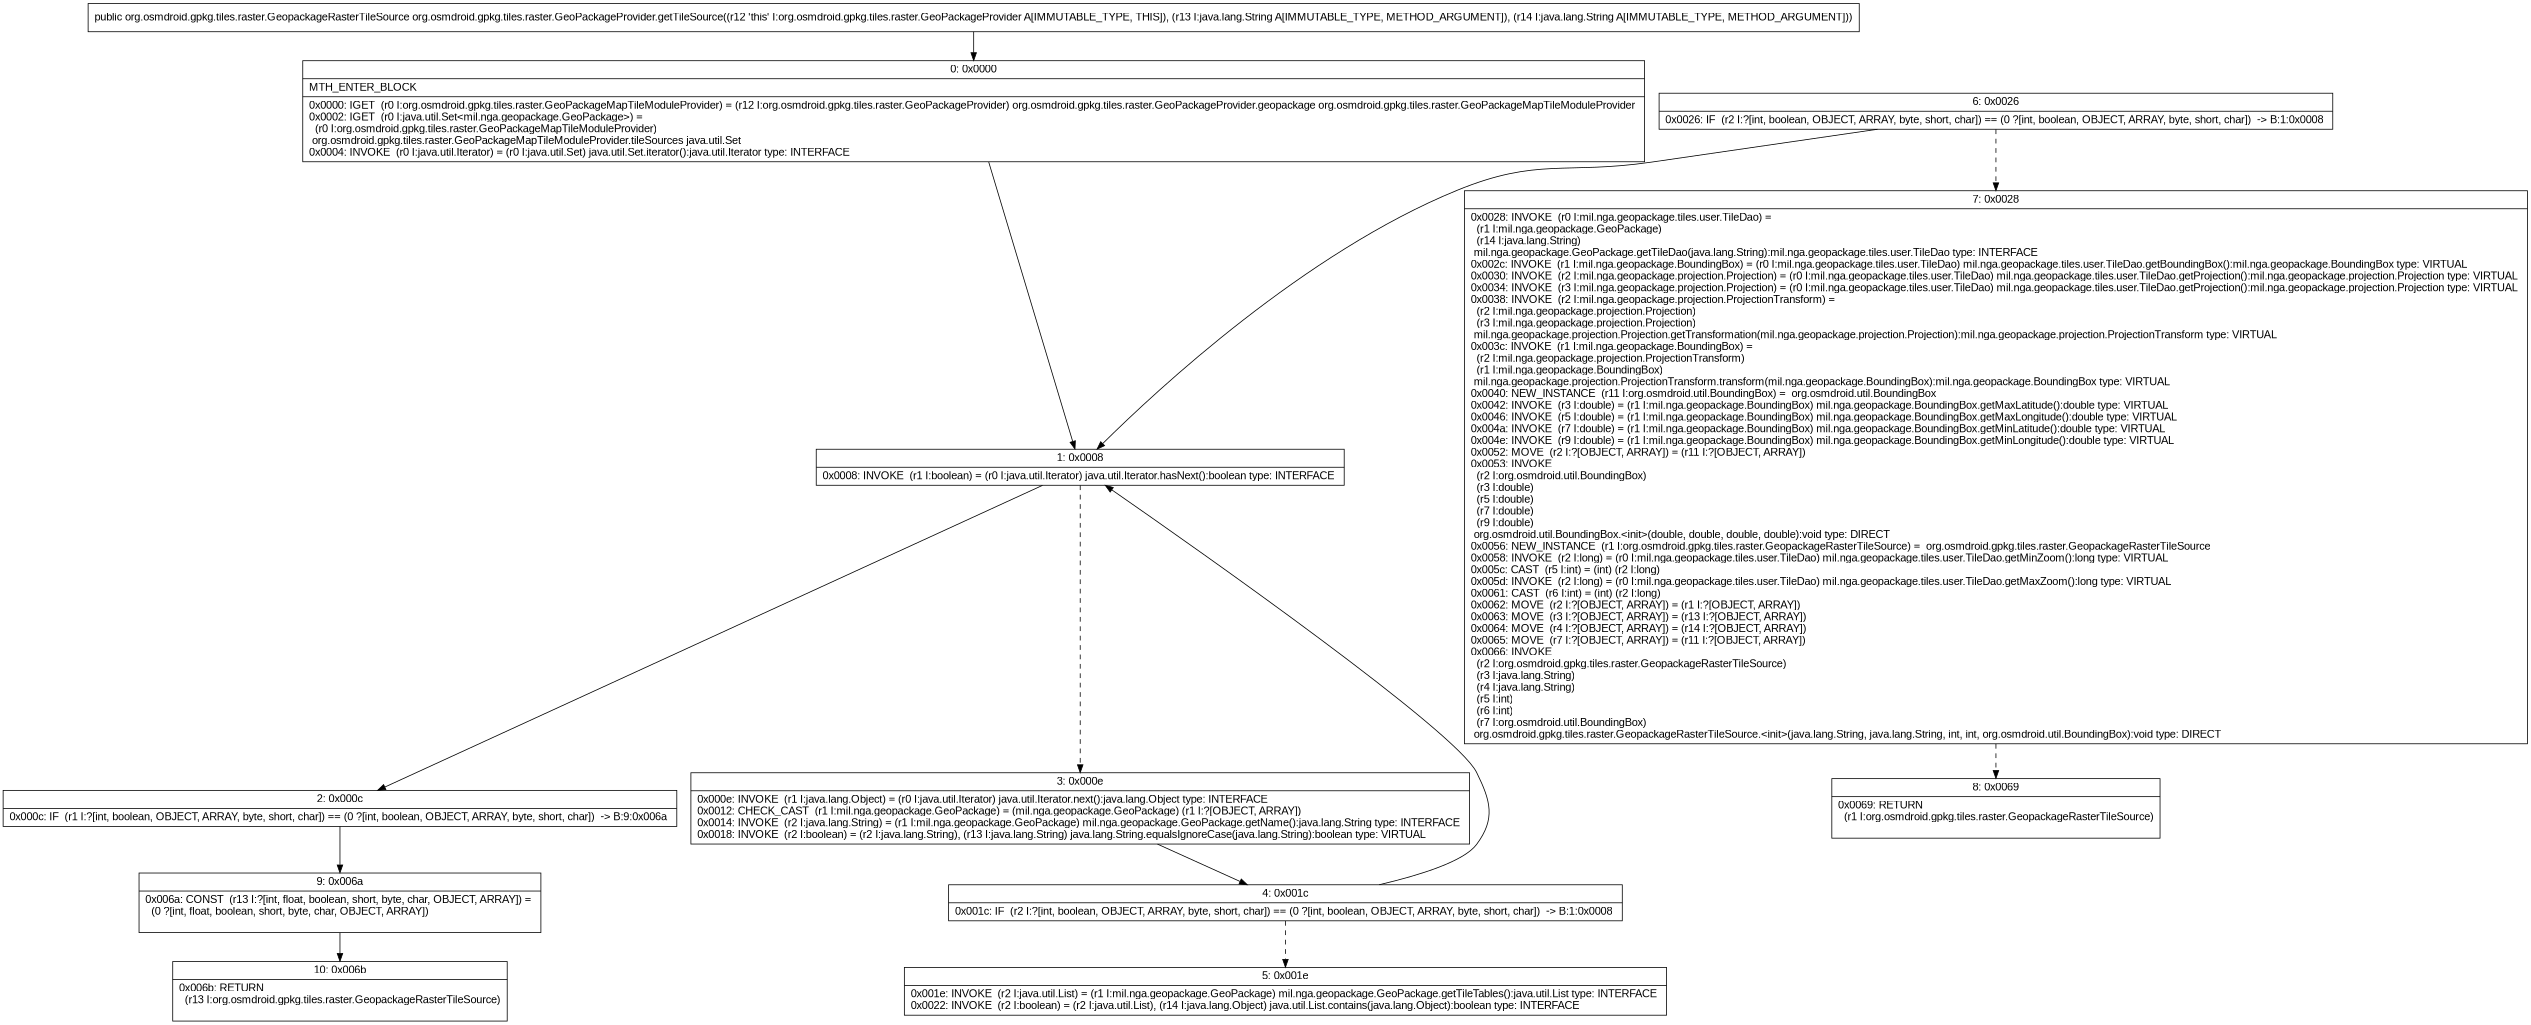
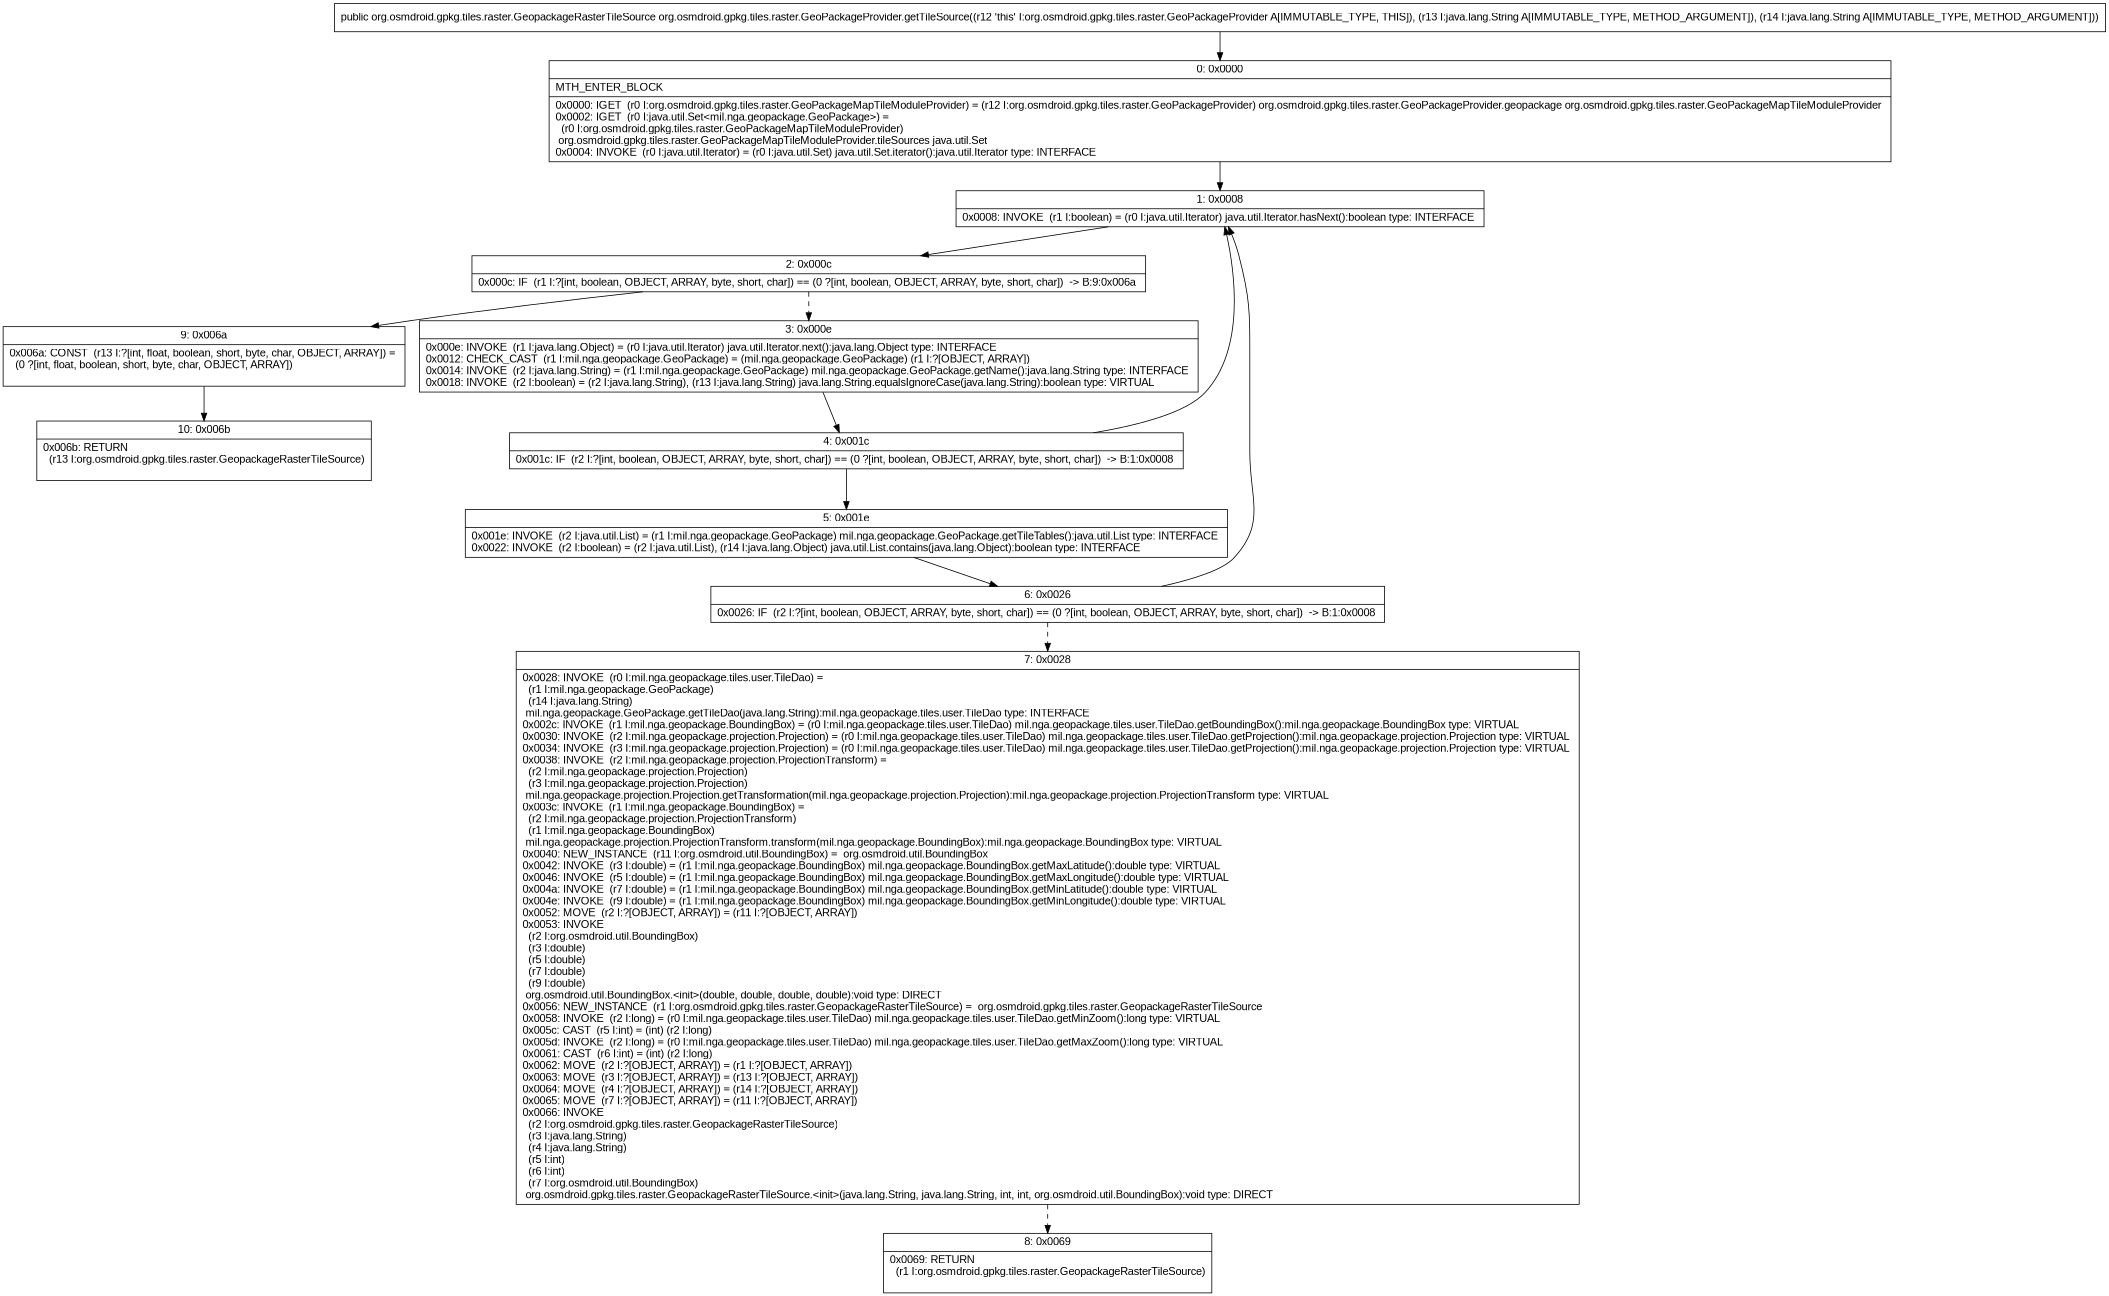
  digraph {
    fontname="Liberation Sans"
    node [fontname="Liberation Sans" shape=record]
    edge [fontname="Liberation Sans"]
    n1 [label="{0\:\ 0x0000|MTH_ENTER_BLOCK\l|0x0000: IGET  (r0 I:org.osmdroid.gpkg.tiles.raster.GeoPackageMapTileModuleProvider) = (r12 I:org.osmdroid.gpkg.tiles.raster.GeoPackageProvider) org.osmdroid.gpkg.tiles.raster.GeoPackageProvider.geopackage org.osmdroid.gpkg.tiles.raster.GeoPackageMapTileModuleProvider \l0x0002: IGET  (r0 I:java.util.Set\<mil.nga.geopackage.GeoPackage\>) = \l  (r0 I:org.osmdroid.gpkg.tiles.raster.GeoPackageMapTileModuleProvider)\l org.osmdroid.gpkg.tiles.raster.GeoPackageMapTileModuleProvider.tileSources java.util.Set \l0x0004: INVOKE  (r0 I:java.util.Iterator) = (r0 I:java.util.Set) java.util.Set.iterator():java.util.Iterator type: INTERFACE \l}"]
    n2 [label="{1\:\ 0x0008|0x0008: INVOKE  (r1 I:boolean) = (r0 I:java.util.Iterator) java.util.Iterator.hasNext():boolean type: INTERFACE \l}"]
    n3 [label="{2\:\ 0x000c|0x000c: IF  (r1 I:?[int, boolean, OBJECT, ARRAY, byte, short, char]) == (0 ?[int, boolean, OBJECT, ARRAY, byte, short, char])  \-\> B:9:0x006a \l}"]
    n4 [label="{3\:\ 0x000e|0x000e: INVOKE  (r1 I:java.lang.Object) = (r0 I:java.util.Iterator) java.util.Iterator.next():java.lang.Object type: INTERFACE \l0x0012: CHECK_CAST  (r1 I:mil.nga.geopackage.GeoPackage) = (mil.nga.geopackage.GeoPackage) (r1 I:?[OBJECT, ARRAY]) \l0x0014: INVOKE  (r2 I:java.lang.String) = (r1 I:mil.nga.geopackage.GeoPackage) mil.nga.geopackage.GeoPackage.getName():java.lang.String type: INTERFACE \l0x0018: INVOKE  (r2 I:boolean) = (r2 I:java.lang.String), (r13 I:java.lang.String) java.lang.String.equalsIgnoreCase(java.lang.String):boolean type: VIRTUAL \l}"]
    n5 [label="{9\:\ 0x006a|0x006a: CONST  (r13 I:?[int, float, boolean, short, byte, char, OBJECT, ARRAY]) = \l  (0 ?[int, float, boolean, short, byte, char, OBJECT, ARRAY])\l \l}"]
    n6 [label="{4\:\ 0x001c|0x001c: IF  (r2 I:?[int, boolean, OBJECT, ARRAY, byte, short, char]) == (0 ?[int, boolean, OBJECT, ARRAY, byte, short, char])  \-\> B:1:0x0008 \l}"]
    n7 [label="{10\:\ 0x006b|0x006b: RETURN  \l  (r13 I:org.osmdroid.gpkg.tiles.raster.GeopackageRasterTileSource)\l \l}"]
    n8 [label="{5\:\ 0x001e|0x001e: INVOKE  (r2 I:java.util.List) = (r1 I:mil.nga.geopackage.GeoPackage) mil.nga.geopackage.GeoPackage.getTileTables():java.util.List type: INTERFACE \l0x0022: INVOKE  (r2 I:boolean) = (r2 I:java.util.List), (r14 I:java.lang.Object) java.util.List.contains(java.lang.Object):boolean type: INTERFACE \l}"]
    n9 [label="{6\:\ 0x0026|0x0026: IF  (r2 I:?[int, boolean, OBJECT, ARRAY, byte, short, char]) == (0 ?[int, boolean, OBJECT, ARRAY, byte, short, char])  \-\> B:1:0x0008 \l}"]
    n10 [label="{7\:\ 0x0028|0x0028: INVOKE  (r0 I:mil.nga.geopackage.tiles.user.TileDao) = \l  (r1 I:mil.nga.geopackage.GeoPackage)\l  (r14 I:java.lang.String)\l mil.nga.geopackage.GeoPackage.getTileDao(java.lang.String):mil.nga.geopackage.tiles.user.TileDao type: INTERFACE \l0x002c: INVOKE  (r1 I:mil.nga.geopackage.BoundingBox) = (r0 I:mil.nga.geopackage.tiles.user.TileDao) mil.nga.geopackage.tiles.user.TileDao.getBoundingBox():mil.nga.geopackage.BoundingBox type: VIRTUAL \l0x0030: INVOKE  (r2 I:mil.nga.geopackage.projection.Projection) = (r0 I:mil.nga.geopackage.tiles.user.TileDao) mil.nga.geopackage.tiles.user.TileDao.getProjection():mil.nga.geopackage.projection.Projection type: VIRTUAL \l0x0034: INVOKE  (r3 I:mil.nga.geopackage.projection.Projection) = (r0 I:mil.nga.geopackage.tiles.user.TileDao) mil.nga.geopackage.tiles.user.TileDao.getProjection():mil.nga.geopackage.projection.Projection type: VIRTUAL \l0x0038: INVOKE  (r2 I:mil.nga.geopackage.projection.ProjectionTransform) = \l  (r2 I:mil.nga.geopackage.projection.Projection)\l  (r3 I:mil.nga.geopackage.projection.Projection)\l mil.nga.geopackage.projection.Projection.getTransformation(mil.nga.geopackage.projection.Projection):mil.nga.geopackage.projection.ProjectionTransform type: VIRTUAL \l0x003c: INVOKE  (r1 I:mil.nga.geopackage.BoundingBox) = \l  (r2 I:mil.nga.geopackage.projection.ProjectionTransform)\l  (r1 I:mil.nga.geopackage.BoundingBox)\l mil.nga.geopackage.projection.ProjectionTransform.transform(mil.nga.geopackage.BoundingBox):mil.nga.geopackage.BoundingBox type: VIRTUAL \l0x0040: NEW_INSTANCE  (r11 I:org.osmdroid.util.BoundingBox) =  org.osmdroid.util.BoundingBox \l0x0042: INVOKE  (r3 I:double) = (r1 I:mil.nga.geopackage.BoundingBox) mil.nga.geopackage.BoundingBox.getMaxLatitude():double type: VIRTUAL \l0x0046: INVOKE  (r5 I:double) = (r1 I:mil.nga.geopackage.BoundingBox) mil.nga.geopackage.BoundingBox.getMaxLongitude():double type: VIRTUAL \l0x004a: INVOKE  (r7 I:double) = (r1 I:mil.nga.geopackage.BoundingBox) mil.nga.geopackage.BoundingBox.getMinLatitude():double type: VIRTUAL \l0x004e: INVOKE  (r9 I:double) = (r1 I:mil.nga.geopackage.BoundingBox) mil.nga.geopackage.BoundingBox.getMinLongitude():double type: VIRTUAL \l0x0052: MOVE  (r2 I:?[OBJECT, ARRAY]) = (r11 I:?[OBJECT, ARRAY]) \l0x0053: INVOKE  \l  (r2 I:org.osmdroid.util.BoundingBox)\l  (r3 I:double)\l  (r5 I:double)\l  (r7 I:double)\l  (r9 I:double)\l org.osmdroid.util.BoundingBox.\<init\>(double, double, double, double):void type: DIRECT \l0x0056: NEW_INSTANCE  (r1 I:org.osmdroid.gpkg.tiles.raster.GeopackageRasterTileSource) =  org.osmdroid.gpkg.tiles.raster.GeopackageRasterTileSource \l0x0058: INVOKE  (r2 I:long) = (r0 I:mil.nga.geopackage.tiles.user.TileDao) mil.nga.geopackage.tiles.user.TileDao.getMinZoom():long type: VIRTUAL \l0x005c: CAST  (r5 I:int) = (int) (r2 I:long) \l0x005d: INVOKE  (r2 I:long) = (r0 I:mil.nga.geopackage.tiles.user.TileDao) mil.nga.geopackage.tiles.user.TileDao.getMaxZoom():long type: VIRTUAL \l0x0061: CAST  (r6 I:int) = (int) (r2 I:long) \l0x0062: MOVE  (r2 I:?[OBJECT, ARRAY]) = (r1 I:?[OBJECT, ARRAY]) \l0x0063: MOVE  (r3 I:?[OBJECT, ARRAY]) = (r13 I:?[OBJECT, ARRAY]) \l0x0064: MOVE  (r4 I:?[OBJECT, ARRAY]) = (r14 I:?[OBJECT, ARRAY]) \l0x0065: MOVE  (r7 I:?[OBJECT, ARRAY]) = (r11 I:?[OBJECT, ARRAY]) \l0x0066: INVOKE  \l  (r2 I:org.osmdroid.gpkg.tiles.raster.GeopackageRasterTileSource)\l  (r3 I:java.lang.String)\l  (r4 I:java.lang.String)\l  (r5 I:int)\l  (r6 I:int)\l  (r7 I:org.osmdroid.util.BoundingBox)\l org.osmdroid.gpkg.tiles.raster.GeopackageRasterTileSource.\<init\>(java.lang.String, java.lang.String, int, int, org.osmdroid.util.BoundingBox):void type: DIRECT \l}"]
    n11 [label="{8\:\ 0x0069|0x0069: RETURN  \l  (r1 I:org.osmdroid.gpkg.tiles.raster.GeopackageRasterTileSource)\l \l}"]
    n12 [label="{public org.osmdroid.gpkg.tiles.raster.GeopackageRasterTileSource org.osmdroid.gpkg.tiles.raster.GeoPackageProvider.getTileSource((r12 'this' I:org.osmdroid.gpkg.tiles.raster.GeoPackageProvider A[IMMUTABLE_TYPE, THIS]), (r13 I:java.lang.String A[IMMUTABLE_TYPE, METHOD_ARGUMENT]), (r14 I:java.lang.String A[IMMUTABLE_TYPE, METHOD_ARGUMENT])) }"]
    n1 -> n2
    n2 -> n3
-   n2 -> n4 [style=dashed]
+   n3 -> n4 [style=dashed]
    n3 -> n5
    n4 -> n6
    n5 -> n7
    n6 -> n2
-   n6 -> n8 [style=dashed]
+   n6 -> n8 [style=solid]
+   n8 -> n9
    n9 -> n2
    n9 -> n10 [style=dashed]
    n10 -> n11 [style=dashed]
    n12 -> n1
  }
